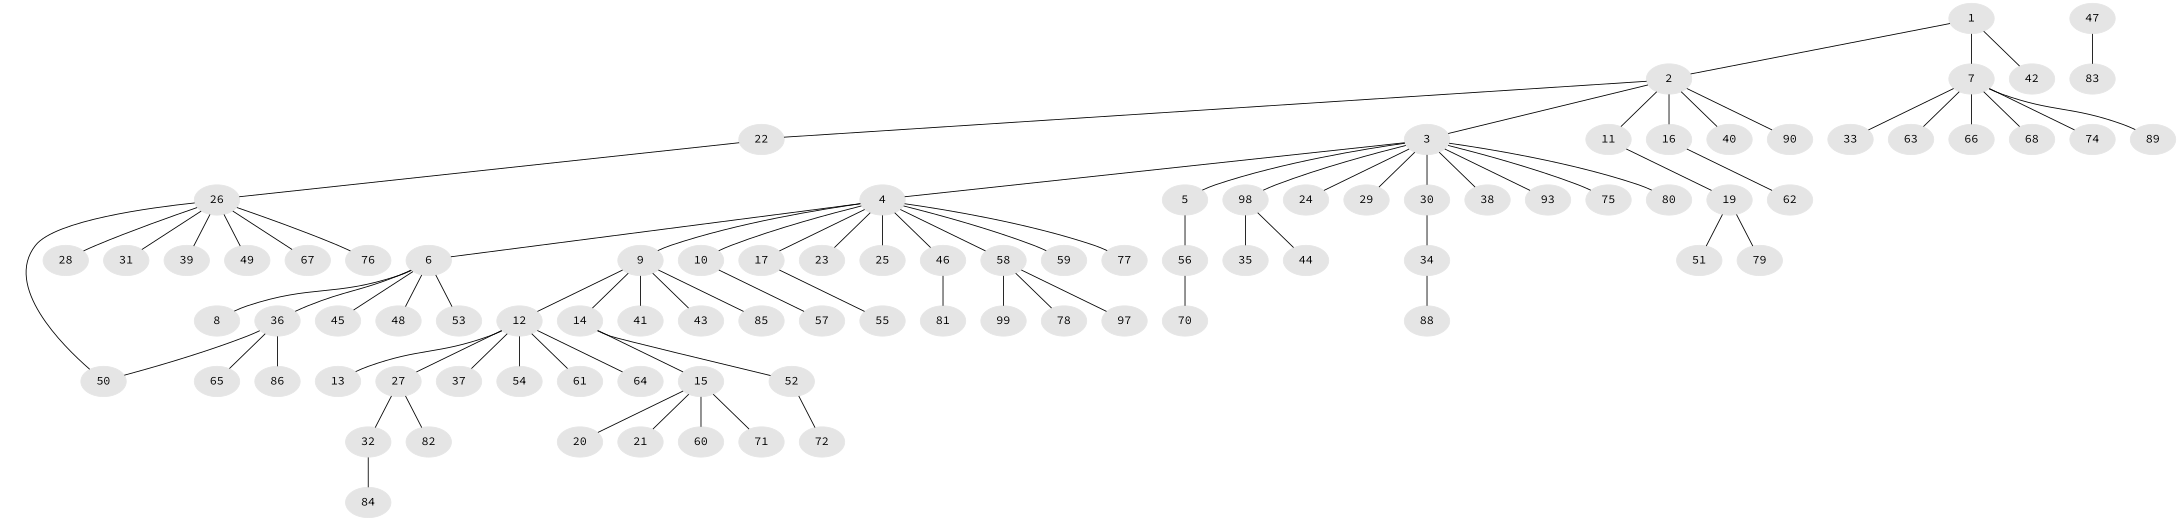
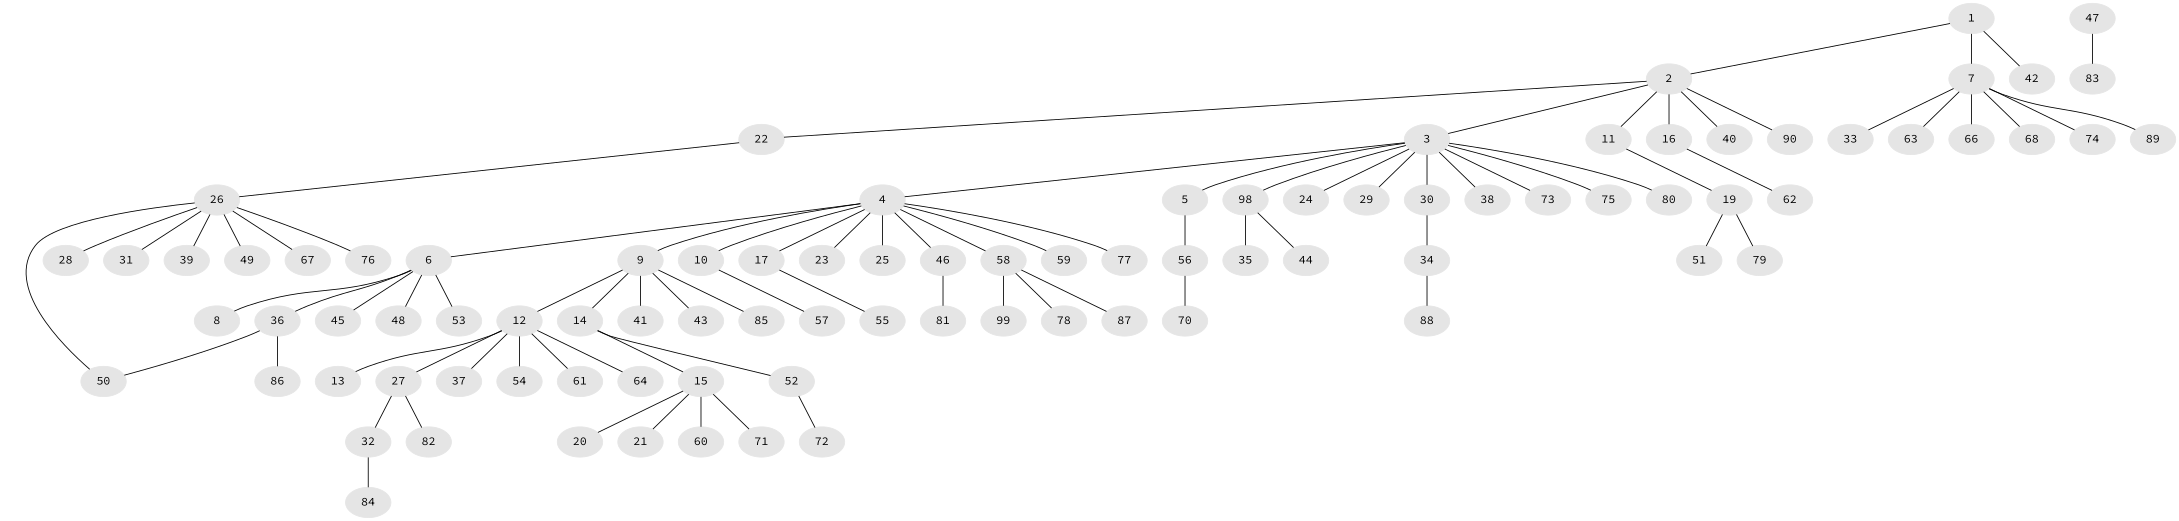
  graph {
    fontname="Source Code Pro"
    node [color=gray90 fontname="Source Code Pro" style=filled]
    edge [fontname="Source Code Pro"]
    1
    2
    7
    42
    3
    11
    16
    22
    40
    90
    33
    63
    66
    68
    74
    89
    4
    5
    n19 [label=98]
    24
    29
    30
    38
-   73 [label=93]
+   73
    75
    80
    19
    62
    26
    6
    9
    10
    17
    23
    25
    46
    58
    59
    77
    56
    35
    44
    34
    8
    36
    45
    48
    53
    12
    14
    41
    43
    85
    57
    55
    81
    n57 [label=99]
    78
-   87 [label=97]
+   87
    70
    50
-   65
    86
    47
    83
    13
    27
    37
    54
    61
    64
    15
    52
    51
    79
    32
    82
    20
    21
    60
    71
    72
    28
    31
    39
    49
    67
    76
    84
    88
    1 -- 2
    1 -- 7
    1 -- 42
    2 -- 3
    2 -- 11
    2 -- 16
    2 -- 22
    2 -- 40
    2 -- 90
    7 -- 33
    7 -- 63
    7 -- 66
    7 -- 68
    7 -- 74
    7 -- 89
    3 -- 4
    3 -- 5
    3 -- n19
    3 -- 24
    3 -- 29
    3 -- 30
    3 -- 38
    3 -- 73
    3 -- 75
    3 -- 80
    11 -- 19
    16 -- 62
    22 -- 26
    4 -- 6
    4 -- 9
    4 -- 10
    4 -- 17
    4 -- 23
    4 -- 25
    4 -- 46
    4 -- 58
    4 -- 59
    4 -- 77
    5 -- 56
    n19 -- 35
    n19 -- 44
    30 -- 34
    19 -- 51
    19 -- 79
    26 -- 50
    26 -- 28
    26 -- 31
    26 -- 39
    26 -- 49
    26 -- 67
    26 -- 76
    6 -- 8
    6 -- 36
    6 -- 45
    6 -- 48
    6 -- 53
    9 -- 12
    9 -- 14
    9 -- 41
    9 -- 43
    9 -- 85
    10 -- 57
    17 -- 55
    46 -- 81
    58 -- n57
    58 -- 78
    58 -- 87
    56 -- 70
    34 -- 88
    36 -- 50
-   36 -- 65
    36 -- 86
    12 -- 13
    12 -- 27
    12 -- 37
    12 -- 54
    12 -- 61
    12 -- 64
    14 -- 15
    14 -- 52
    47 -- 83
    27 -- 32
    27 -- 82
    15 -- 20
    15 -- 21
    15 -- 60
    15 -- 71
    52 -- 72
    32 -- 84
  }
